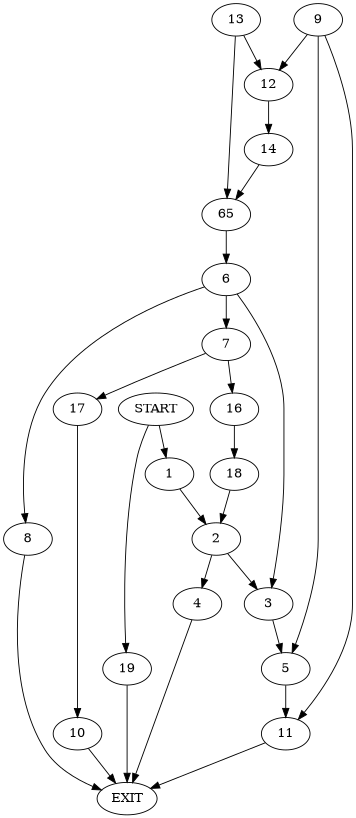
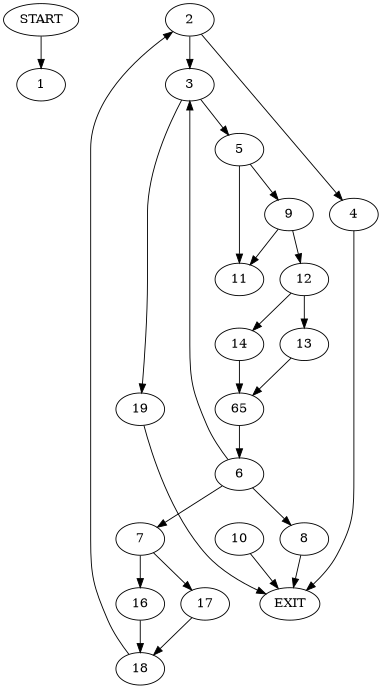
  digraph {
    n1 [label=START]
    1
    19
    2
    n5 [label=EXIT]
    3
    4
    5
    9
    11
    6
    7
    8
    12
    10
    16
    17
    18
    13
    14
    n21 [label=65]
    n1 -> 1
-   n1 -> 19
-   1 -> 2
+   3 -> 19
    19 -> n5
    2 -> 3
    2 -> 4
    3 -> 5
    4 -> n5
-   9 -> 5
+   5 -> 9
    5 -> 11
    9 -> 11
    9 -> 12
-   11 -> n5
    6 -> 3
    6 -> 7
    6 -> 8
    7 -> 16
    7 -> 17
    8 -> n5
-   13 -> 12
+   12 -> 13
    12 -> 14
    10 -> n5
    16 -> 18
-   17 -> 10
+   17 -> 18
    18 -> 2
    13 -> n21
    14 -> n21
    n21 -> 6
  }
